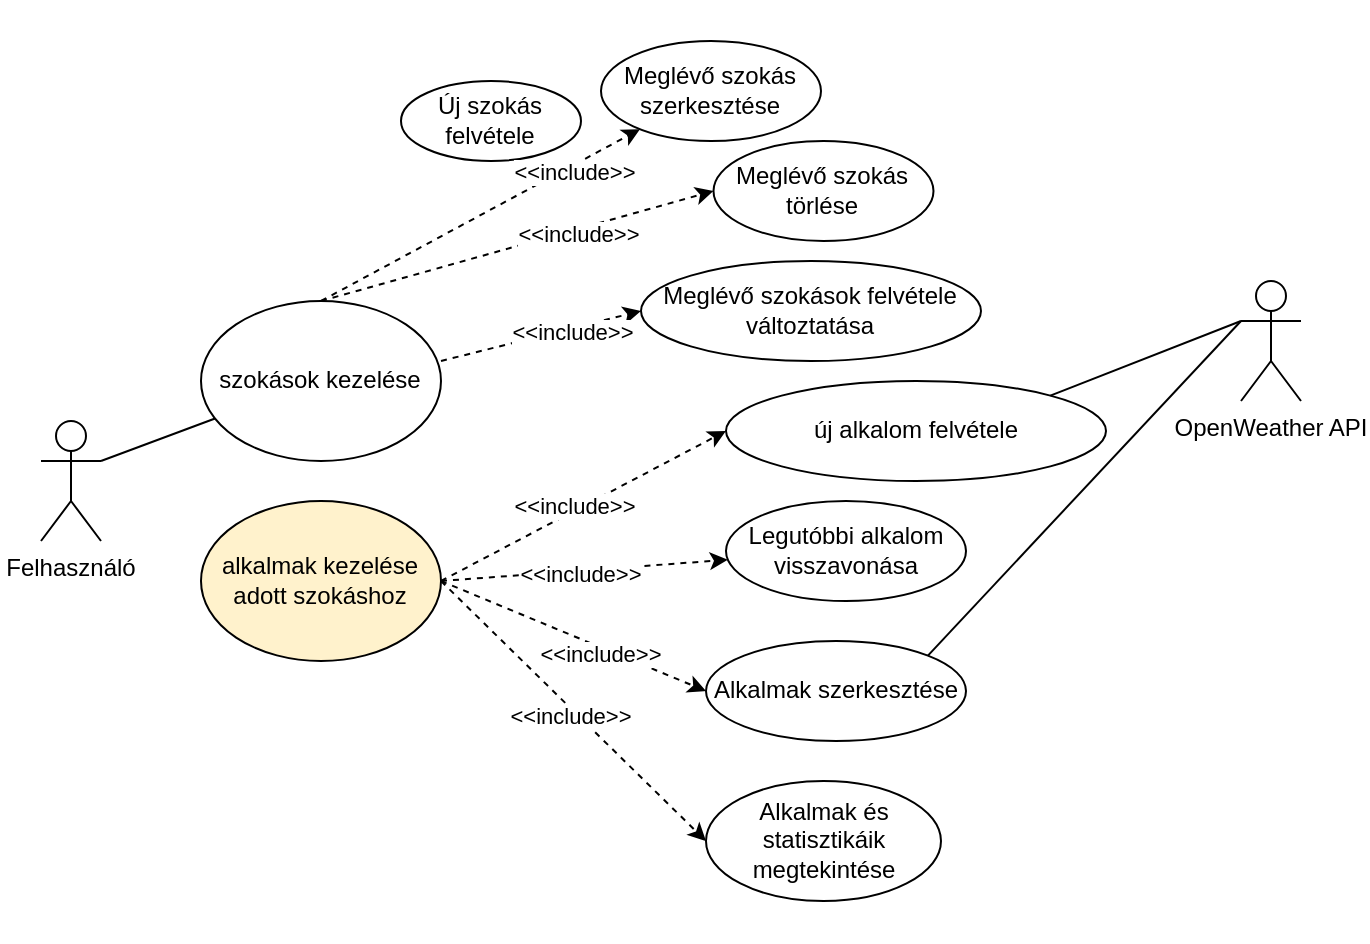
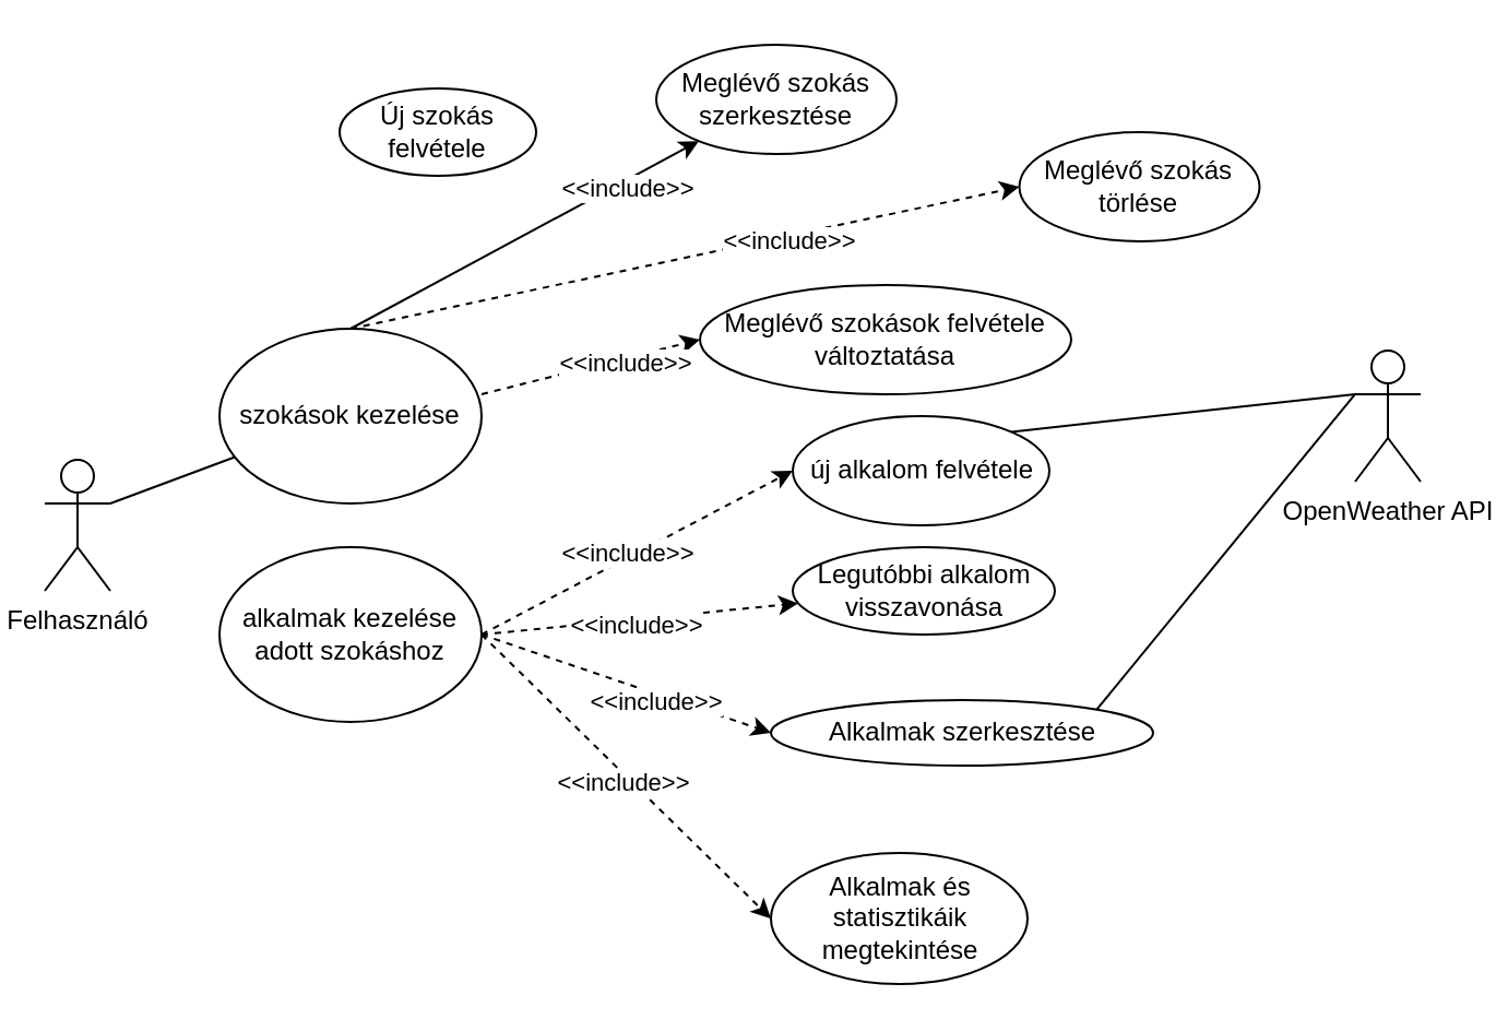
  <mxCell id="0" />
  <mxCell id="1" parent="0" />
  <mxCell id="2" value="Felhasználó" style="shape=umlActor;verticalLabelPosition=bottom;verticalAlign=top;html=1;outlineConnect=0;" parent="1" vertex="1"><mxGeometry x="20" y="210" width="30" height="60" as="geometry" /></mxCell>
  <mxCell id="3" value="szokások kezelése" style="ellipse;whiteSpace=wrap;html=1;" parent="1" vertex="1"><mxGeometry x="100" y="150" width="120" height="80" as="geometry" /></mxCell>
- <mxCell id="4" value="Új szokás felvétele" style="ellipse;whiteSpace=wrap;html=1;" parent="1" vertex="1"><mxGeometry x="200" y="40" width="90" height="40" as="geometry" /></mxCell>
- <mxCell id="5" value="alkalmak kezelése adott szokáshoz" style="ellipse;whiteSpace=wrap;html=1;fillColor=#fff2cc;" parent="1" vertex="1"><mxGeometry x="100" y="250" width="120" height="80" as="geometry" /></mxCell>
- <mxCell id="6" value="új alkalom felvétele" style="ellipse;whiteSpace=wrap;html=1;" parent="1" vertex="1"><mxGeometry x="362.5" y="190" width="190" height="50" as="geometry" /></mxCell>
- <mxCell id="7" value="Legutóbbi alkalom visszavonása" style="ellipse;whiteSpace=wrap;html=1;" parent="1" vertex="1"><mxGeometry x="362.5" y="250" width="120" height="50" as="geometry" /></mxCell>
- <mxCell id="8" value="Alkalmak szerkesztése" style="ellipse;whiteSpace=wrap;html=1;" parent="1" vertex="1"><mxGeometry x="352.5" y="320" width="130" height="50" as="geometry" /></mxCell>
- <mxCell id="9" value="OpenWeather API" style="shape=umlActor;verticalLabelPosition=bottom;verticalAlign=top;html=1;outlineConnect=0;" parent="1" vertex="1"><mxGeometry x="620" y="140" width="30" height="60" as="geometry" /></mxCell>
+ <mxCell id="4" value="Új szokás felvétele" style="ellipse;whiteSpace=wrap;html=1;" parent="1" vertex="1"><mxGeometry x="155" y="40" width="90" height="40" as="geometry" /></mxCell>
+ <mxCell id="5" value="alkalmak kezelése adott szokáshoz" style="ellipse;whiteSpace=wrap;html=1;" parent="1" vertex="1"><mxGeometry x="100" y="250" width="120" height="80" as="geometry" /></mxCell>
+ <mxCell id="6" value="új alkalom felvétele" style="ellipse;whiteSpace=wrap;html=1;" parent="1" vertex="1"><mxGeometry x="362.5" y="190" width="117.5" height="50" as="geometry" /></mxCell>
+ <mxCell id="7" value="Legutóbbi alkalom visszavonása" style="ellipse;whiteSpace=wrap;html=1;" parent="1" vertex="1"><mxGeometry x="362.5" y="250" width="120" height="40" as="geometry" /></mxCell>
+ <mxCell id="8" value="Alkalmak szerkesztése" style="ellipse;whiteSpace=wrap;html=1;" parent="1" vertex="1"><mxGeometry x="352.5" y="320" width="175" height="30" as="geometry" /></mxCell>
+ <mxCell id="9" value="OpenWeather API" style="shape=umlActor;verticalLabelPosition=bottom;verticalAlign=top;html=1;outlineConnect=0;" parent="1" vertex="1"><mxGeometry x="620" y="160" width="30" height="60" as="geometry" /></mxCell>
  <mxCell id="10" value="" style="endArrow=classic;html=1;rounded=0;exitX=1;exitY=0.5;exitDx=0;exitDy=0;entryX=0;entryY=0.5;entryDx=0;entryDy=0;dashed=1;" parent="1" source="5" target="6" edge="1"><mxGeometry width="50" height="50" relative="1" as="geometry"><mxPoint x="310" y="400" as="sourcePoint" /><mxPoint x="360" y="350" as="targetPoint" /></mxGeometry></mxCell>
  <mxCell id="11" value="&amp;lt;&amp;lt;include&amp;gt;&amp;gt;" style="edgeLabel;html=1;align=center;verticalAlign=middle;resizable=0;points=[];" vertex="1" connectable="0" parent="10"><mxGeometry x="-0.061" y="2" relative="1" as="geometry"><mxPoint as="offset" /></mxGeometry></mxCell>
  <mxCell id="12" value="" style="endArrow=classic;html=1;rounded=0;exitX=1;exitY=0.5;exitDx=0;exitDy=0;dashed=1;" parent="1" source="5" target="7" edge="1"><mxGeometry width="50" height="50" relative="1" as="geometry"><mxPoint x="292" y="292" as="sourcePoint" /><mxPoint x="363" y="225" as="targetPoint" /></mxGeometry></mxCell>
  <mxCell id="13" value="&amp;lt;&amp;lt;include&amp;gt;&amp;gt;" style="edgeLabel;html=1;align=center;verticalAlign=middle;resizable=0;points=[];" vertex="1" connectable="0" parent="12"><mxGeometry x="-0.026" y="-2" relative="1" as="geometry"><mxPoint as="offset" /></mxGeometry></mxCell>
  <mxCell id="14" value="" style="endArrow=classic;html=1;rounded=0;exitX=1;exitY=0.5;exitDx=0;exitDy=0;entryX=0;entryY=0.5;entryDx=0;entryDy=0;dashed=1;" parent="1" source="5" target="8" edge="1"><mxGeometry width="50" height="50" relative="1" as="geometry"><mxPoint x="302" y="302" as="sourcePoint" /><mxPoint x="373" y="235" as="targetPoint" /></mxGeometry></mxCell>
  <mxCell id="15" value="&amp;lt;&amp;lt;include&amp;gt;&amp;gt;" style="edgeLabel;html=1;align=center;verticalAlign=middle;resizable=0;points=[];" vertex="1" connectable="0" parent="14"><mxGeometry x="0.21" y="-3" relative="1" as="geometry"><mxPoint as="offset" /></mxGeometry></mxCell>
  <mxCell id="16" value="" style="endArrow=none;html=1;rounded=0;exitX=1;exitY=0.333;exitDx=0;exitDy=0;exitPerimeter=0;" parent="1" source="2" target="3" edge="1"><mxGeometry width="50" height="50" relative="1" as="geometry"><mxPoint x="310" y="400" as="sourcePoint" /><mxPoint x="360" y="350" as="targetPoint" /></mxGeometry></mxCell>
  <mxCell id="17" value="" style="endArrow=none;html=1;rounded=0;exitX=1;exitY=0;exitDx=0;exitDy=0;entryX=0;entryY=0.333;entryDx=0;entryDy=0;entryPerimeter=0;" parent="1" source="6" target="9" edge="1"><mxGeometry width="50" height="50" relative="1" as="geometry"><mxPoint x="310" y="400" as="sourcePoint" /><mxPoint x="360" y="350" as="targetPoint" /></mxGeometry></mxCell>
  <mxCell id="18" value="" style="endArrow=none;html=1;rounded=0;entryX=1;entryY=0;entryDx=0;entryDy=0;exitX=0;exitY=0.333;exitDx=0;exitDy=0;exitPerimeter=0;" parent="1" source="9" target="8" edge="1"><mxGeometry width="50" height="50" relative="1" as="geometry"><mxPoint x="310" y="400" as="sourcePoint" /><mxPoint x="360" y="350" as="targetPoint" /></mxGeometry></mxCell>
  <mxCell id="19" value="Meglévő szokás szerkesztése" style="ellipse;whiteSpace=wrap;html=1;" parent="1" vertex="1"><mxGeometry x="300" y="20" width="110" height="50" as="geometry" /></mxCell>
- <mxCell id="20" value="Meglévő szokás törlése" style="ellipse;whiteSpace=wrap;html=1;" parent="1" vertex="1"><mxGeometry x="356.25" y="70" width="110" height="50" as="geometry" /></mxCell>
- <mxCell id="21" value="" style="endArrow=classic;html=1;rounded=0;exitX=0.5;exitY=0;exitDx=0;exitDy=0;dashed=1;" parent="1" source="3" target="19" edge="1"><mxGeometry width="50" height="50" relative="1" as="geometry"><mxPoint x="310" y="400" as="sourcePoint" /><mxPoint x="360" y="350" as="targetPoint" /></mxGeometry></mxCell>
+ <mxCell id="20" value="Meglévő szokás törlése" style="ellipse;whiteSpace=wrap;html=1;" parent="1" vertex="1"><mxGeometry x="466.25" y="60" width="110" height="50" as="geometry" /></mxCell>
+ <mxCell id="21" value="" style="endArrow=classic;html=1;rounded=0;exitX=0.5;exitY=0;exitDx=0;exitDy=0;dashed=0;" parent="1" source="3" target="19" edge="1"><mxGeometry width="50" height="50" relative="1" as="geometry"><mxPoint x="310" y="400" as="sourcePoint" /><mxPoint x="360" y="350" as="targetPoint" /></mxGeometry></mxCell>
  <mxCell id="22" value="&amp;lt;&amp;lt;include&amp;gt;&amp;gt;" style="edgeLabel;html=1;align=center;verticalAlign=middle;resizable=0;points=[];" vertex="1" connectable="0" parent="21"><mxGeometry x="0.565" y="-3" relative="1" as="geometry"><mxPoint as="offset" /></mxGeometry></mxCell>
  <mxCell id="23" value="" style="endArrow=classic;html=1;rounded=0;exitX=0.5;exitY=0;exitDx=0;exitDy=0;entryX=0;entryY=0.5;entryDx=0;entryDy=0;dashed=1;" parent="1" source="3" target="20" edge="1"><mxGeometry width="50" height="50" relative="1" as="geometry"><mxPoint x="220" y="180" as="sourcePoint" /><mxPoint x="330" y="82" as="targetPoint" /></mxGeometry></mxCell>
  <mxCell id="24" value="&amp;lt;&amp;lt;include&amp;gt;&amp;gt;" style="edgeLabel;html=1;align=center;verticalAlign=middle;resizable=0;points=[];" vertex="1" connectable="0" parent="23"><mxGeometry x="0.308" y="-2" relative="1" as="geometry"><mxPoint as="offset" /></mxGeometry></mxCell>
  <mxCell id="25" value="Alkalmak és statisztikáik megtekintése" style="ellipse;whiteSpace=wrap;html=1;" parent="1" vertex="1"><mxGeometry x="352.5" y="390" width="117.5" height="60" as="geometry" /></mxCell>
  <mxCell id="26" value="" style="endArrow=classic;html=1;rounded=0;exitX=1;exitY=0.5;exitDx=0;exitDy=0;entryX=0;entryY=0.5;entryDx=0;entryDy=0;dashed=1;" parent="1" source="5" target="25" edge="1"><mxGeometry width="50" height="50" relative="1" as="geometry"><mxPoint x="310" y="370" as="sourcePoint" /><mxPoint x="360" y="320" as="targetPoint" /></mxGeometry></mxCell>
  <mxCell id="27" value="&amp;lt;&amp;lt;include&amp;gt;&amp;gt;" style="edgeLabel;html=1;align=center;verticalAlign=middle;resizable=0;points=[];" vertex="1" connectable="0" parent="26"><mxGeometry x="0.013" y="-3" relative="1" as="geometry"><mxPoint as="offset" /></mxGeometry></mxCell>
  <mxCell id="28" value="Meglévő szokások felvétele változtatása" style="ellipse;whiteSpace=wrap;html=1;" vertex="1" parent="1"><mxGeometry x="320" y="130" width="170" height="50" as="geometry" /></mxCell>
  <mxCell id="29" value="" style="endArrow=classic;html=1;rounded=0;exitX=0.5;exitY=0;exitDx=0;exitDy=0;entryX=0;entryY=0.5;entryDx=0;entryDy=0;dashed=1;" edge="1" parent="1" target="28"><mxGeometry width="50" height="50" relative="1" as="geometry"><mxPoint x="220" y="180" as="sourcePoint" /><mxPoint x="390" y="112" as="targetPoint" /></mxGeometry></mxCell>
  <mxCell id="30" value="&amp;lt;&amp;lt;include&amp;gt;&amp;gt;" style="edgeLabel;html=1;align=center;verticalAlign=middle;resizable=0;points=[];" vertex="1" connectable="0" parent="29"><mxGeometry x="0.308" y="-2" relative="1" as="geometry"><mxPoint as="offset" /></mxGeometry></mxCell>
